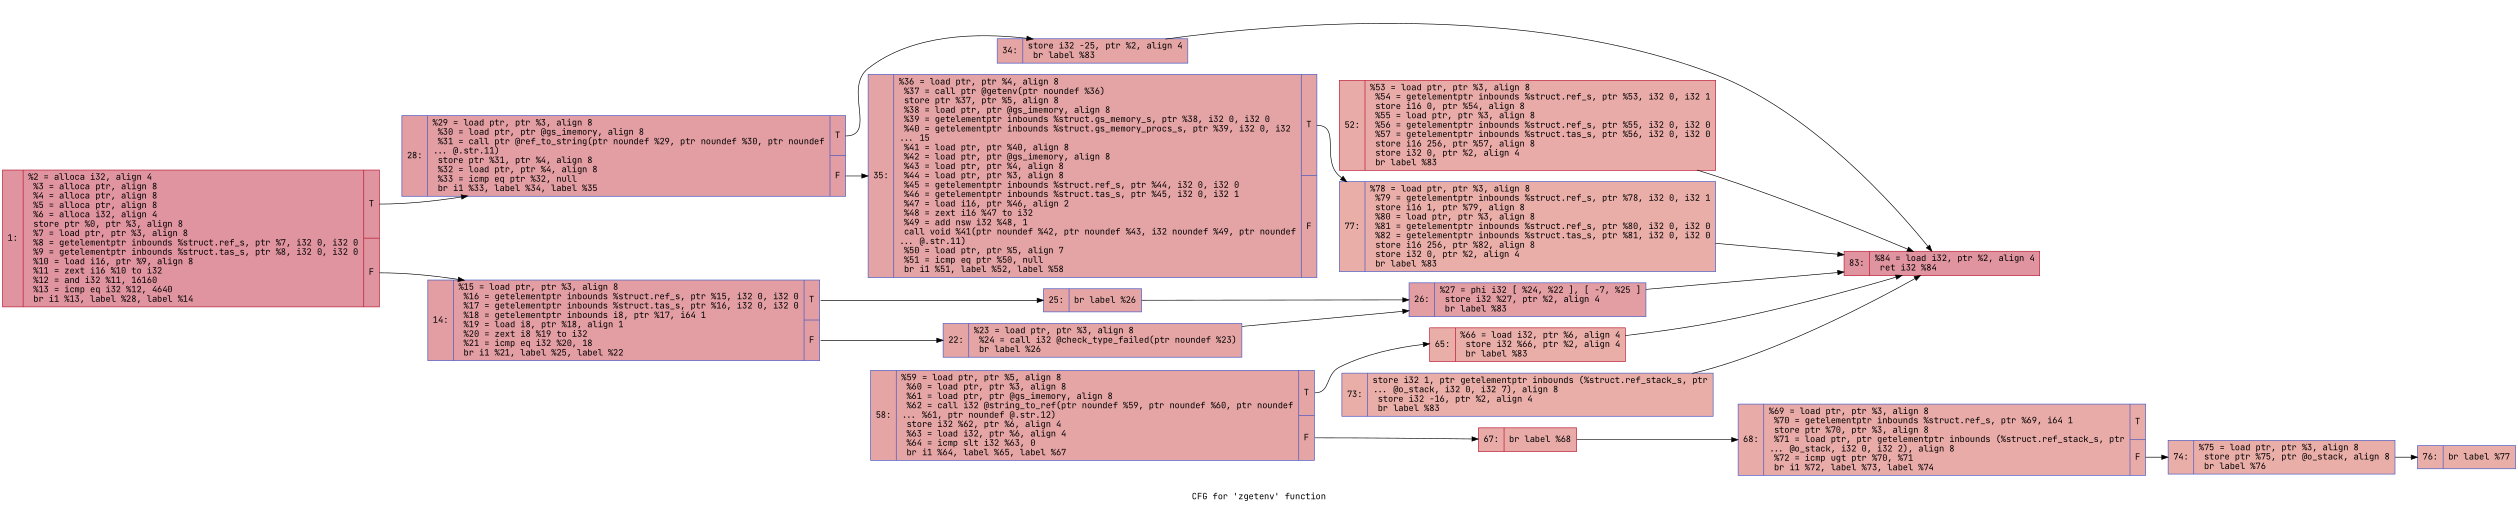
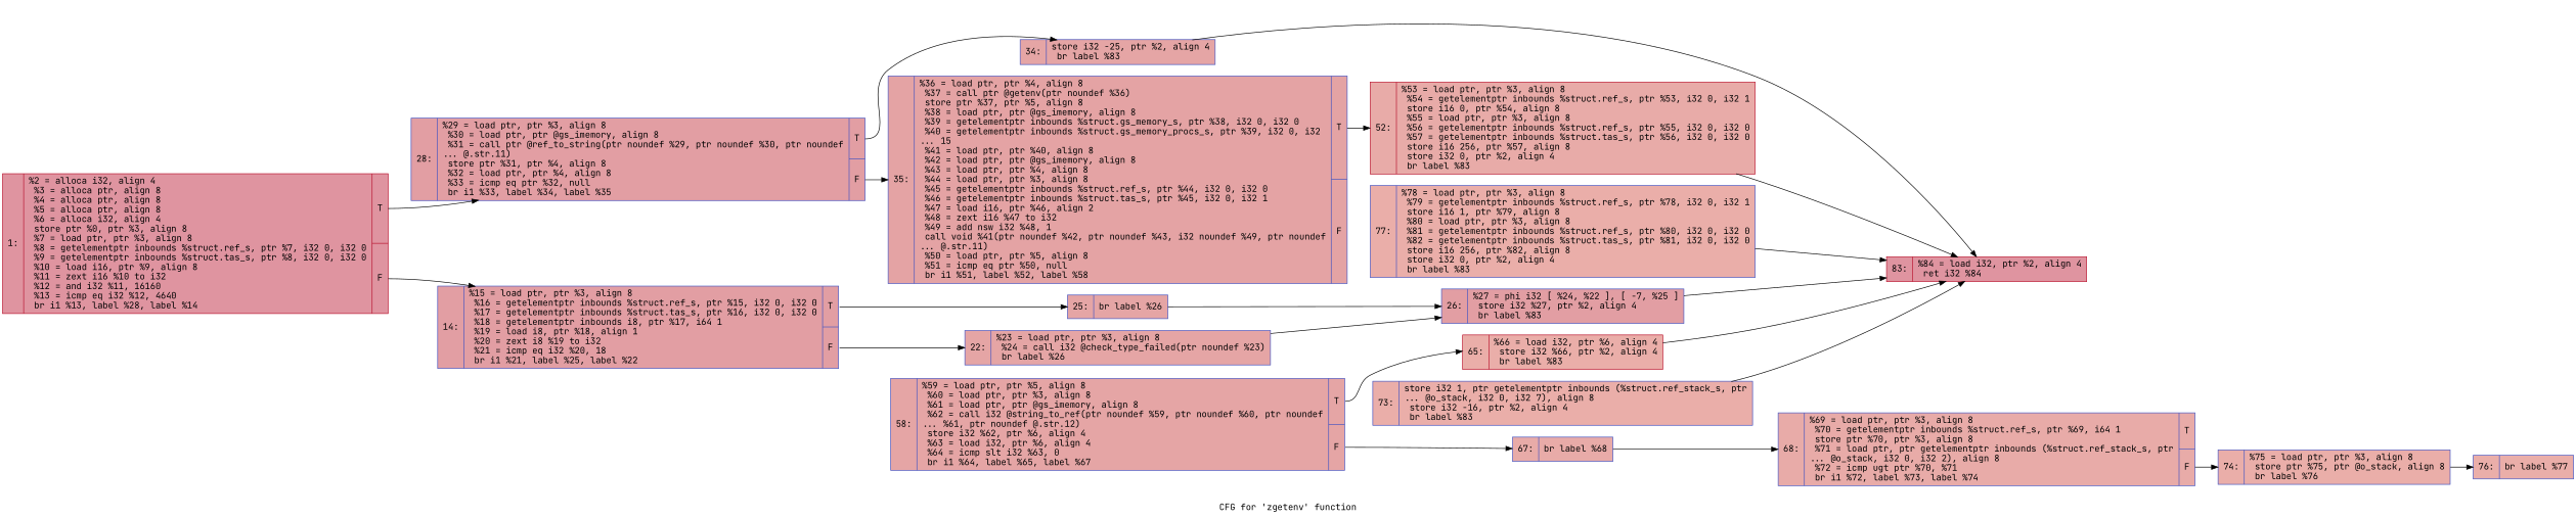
  digraph {
    fontname="JetBrains Mono"
    label="CFG for 'zgetenv' function"
    rankdir=LR
    node [color="#3d50c3ff" fillcolor="#d0473d70" fontname="JetBrains Mono" shape=record style=filled]
    edge [fontname="JetBrains Mono"]
    n1 [color="#b70d28ff" fillcolor="#b70d2870" label="{1:\l|  %2 = alloca i32, align 4\l  %3 = alloca ptr, align 8\l  %4 = alloca ptr, align 8\l  %5 = alloca ptr, align 8\l  %6 = alloca i32, align 4\l  store ptr %0, ptr %3, align 8\l  %7 = load ptr, ptr %3, align 8\l  %8 = getelementptr inbounds %struct.ref_s, ptr %7, i32 0, i32 0\l  %9 = getelementptr inbounds %struct.tas_s, ptr %8, i32 0, i32 0\l  %10 = load i16, ptr %9, align 8\l  %11 = zext i16 %10 to i32\l  %12 = and i32 %11, 16160\l  %13 = icmp eq i32 %12, 4640\l  br i1 %13, label %28, label %14\l|{<s0>T|<s1>F}}"]
    n2 [fillcolor="#be242e70" label="{28:\l|  %29 = load ptr, ptr %3, align 8\l  %30 = load ptr, ptr @gs_imemory, align 8\l  %31 = call ptr @ref_to_string(ptr noundef %29, ptr noundef %30, ptr noundef\l... @.str.11)\l  store ptr %31, ptr %4, align 8\l  %32 = load ptr, ptr %4, align 8\l  %33 = icmp eq ptr %32, null\l  br i1 %33, label %34, label %35\l|{<s0>T|<s1>F}}"]
    n3 [fillcolor="#be242e70" label="{14:\l|  %15 = load ptr, ptr %3, align 8\l  %16 = getelementptr inbounds %struct.ref_s, ptr %15, i32 0, i32 0\l  %17 = getelementptr inbounds %struct.tas_s, ptr %16, i32 0, i32 0\l  %18 = getelementptr inbounds i8, ptr %17, i64 1\l  %19 = load i8, ptr %18, align 1\l  %20 = zext i8 %19 to i32\l  %21 = icmp eq i32 %20, 18\l  br i1 %21, label %25, label %22\l|{<s0>T|<s1>F}}"]
    n4 [fillcolor="#c5333470" label="{34:\l|  store i32 -25, ptr %2, align 4\l  br label %83\l}"]
-   n5 [fillcolor="#c32e3170" label="{35:\l|  %36 = load ptr, ptr %4, align 8\l  %37 = call ptr @getenv(ptr noundef %36)\l  store ptr %37, ptr %5, align 8\l  %38 = load ptr, ptr @gs_imemory, align 8\l  %39 = getelementptr inbounds %struct.gs_memory_s, ptr %38, i32 0, i32 0\l  %40 = getelementptr inbounds %struct.gs_memory_procs_s, ptr %39, i32 0, i32\l... 15\l  %41 = load ptr, ptr %40, align 8\l  %42 = load ptr, ptr @gs_imemory, align 8\l  %43 = load ptr, ptr %4, align 8\l  %44 = load ptr, ptr %3, align 8\l  %45 = getelementptr inbounds %struct.ref_s, ptr %44, i32 0, i32 0\l  %46 = getelementptr inbounds %struct.tas_s, ptr %45, i32 0, i32 1\l  %47 = load i16, ptr %46, align 2\l  %48 = zext i16 %47 to i32\l  %49 = add nsw i32 %48, 1\l  call void %41(ptr noundef %42, ptr noundef %43, i32 noundef %49, ptr noundef\l... @.str.11)\l  %50 = load ptr, ptr %5, align 7\l  %51 = icmp eq ptr %50, null\l  br i1 %51, label %52, label %58\l|{<s0>T|<s1>F}}"]
+   n5 [fillcolor="#c32e3170" label="{35:\l|  %36 = load ptr, ptr %4, align 8\l  %37 = call ptr @getenv(ptr noundef %36)\l  store ptr %37, ptr %5, align 8\l  %38 = load ptr, ptr @gs_imemory, align 8\l  %39 = getelementptr inbounds %struct.gs_memory_s, ptr %38, i32 0, i32 0\l  %40 = getelementptr inbounds %struct.gs_memory_procs_s, ptr %39, i32 0, i32\l... 15\l  %41 = load ptr, ptr %40, align 8\l  %42 = load ptr, ptr @gs_imemory, align 8\l  %43 = load ptr, ptr %4, align 8\l  %44 = load ptr, ptr %3, align 8\l  %45 = getelementptr inbounds %struct.ref_s, ptr %44, i32 0, i32 0\l  %46 = getelementptr inbounds %struct.tas_s, ptr %45, i32 0, i32 1\l  %47 = load i16, ptr %46, align 2\l  %48 = zext i16 %47 to i32\l  %49 = add nsw i32 %48, 1\l  call void %41(ptr noundef %42, ptr noundef %43, i32 noundef %49, ptr noundef\l... @.str.11)\l  %50 = load ptr, ptr %5, align 8\l  %51 = icmp eq ptr %50, null\l  br i1 %51, label %52, label %58\l|{<s0>T|<s1>F}}"]
    n6 [fillcolor="#c5333470" label="{25:\l|  br label %26\l}"]
    n7 [fillcolor="#c5333470" label="{22:\l|  %23 = load ptr, ptr %3, align 8\l  %24 = call i32 @check_type_failed(ptr noundef %23)\l  br label %26\l}"]
    n8 [color="#b70d28ff" fillcolor="#b70d2870" label="{83:\l|  %84 = load i32, ptr %2, align 4\l  ret i32 %84\l}"]
    n9 [color="#b70d28ff" fillcolor="#cc403a70" label="{52:\l|  %53 = load ptr, ptr %3, align 8\l  %54 = getelementptr inbounds %struct.ref_s, ptr %53, i32 0, i32 1\l  store i16 0, ptr %54, align 8\l  %55 = load ptr, ptr %3, align 8\l  %56 = getelementptr inbounds %struct.ref_s, ptr %55, i32 0, i32 0\l  %57 = getelementptr inbounds %struct.tas_s, ptr %56, i32 0, i32 0\l  store i16 256, ptr %57, align 8\l  store i32 0, ptr %2, align 4\l  br label %83\l}"]
    n10 [fillcolor="#be242e70" label="{26:\l|  %27 = phi i32 [ %24, %22 ], [ -7, %25 ]\l  store i32 %27, ptr %2, align 4\l  br label %83\l}"]
    n11 [fillcolor="#c5333470" label="{58:\l|  %59 = load ptr, ptr %5, align 8\l  %60 = load ptr, ptr %3, align 8\l  %61 = load ptr, ptr @gs_imemory, align 8\l  %62 = call i32 @string_to_ref(ptr noundef %59, ptr noundef %60, ptr noundef\l... %61, ptr noundef @.str.12)\l  store i32 %62, ptr %6, align 4\l  %63 = load i32, ptr %6, align 4\l  %64 = icmp slt i32 %63, 0\l  br i1 %64, label %65, label %67\l|{<s0>T|<s1>F}}"]
    n12 [color="#b70d28ff" label="{65:\l|  %66 = load i32, ptr %6, align 4\l  store i32 %66, ptr %2, align 4\l  br label %83\l}"]
-   n13 [color="#b70d28ff" fillcolor="#cc403a70" label="{67:\l|  br label %68\l}"]
+   n13 [fillcolor="#cc403a70" label="{67:\l|  br label %68\l}"]
    n14 [fillcolor="#cc403a70" label="{68:\l|  %69 = load ptr, ptr %3, align 8\l  %70 = getelementptr inbounds %struct.ref_s, ptr %69, i64 1\l  store ptr %70, ptr %3, align 8\l  %71 = load ptr, ptr getelementptr inbounds (%struct.ref_stack_s, ptr\l... @o_stack, i32 0, i32 2), align 8\l  %72 = icmp ugt ptr %70, %71\l  br i1 %72, label %73, label %74\l|{<s0>T|<s1>F}}"]
    n15 [label="{74:\l|  %75 = load ptr, ptr %3, align 8\l  store ptr %75, ptr @o_stack, align 8\l  br label %76\l}"]
    n16 [label="{73:\l|  store i32 1, ptr getelementptr inbounds (%struct.ref_stack_s, ptr\l... @o_stack, i32 0, i32 7), align 8\l  store i32 -16, ptr %2, align 4\l  br label %83\l}"]
    n17 [label="{76:\l|  br label %77\l}"]
    n18 [label="{77:\l|  %78 = load ptr, ptr %3, align 8\l  %79 = getelementptr inbounds %struct.ref_s, ptr %78, i32 0, i32 1\l  store i16 1, ptr %79, align 8\l  %80 = load ptr, ptr %3, align 8\l  %81 = getelementptr inbounds %struct.ref_s, ptr %80, i32 0, i32 0\l  %82 = getelementptr inbounds %struct.tas_s, ptr %81, i32 0, i32 0\l  store i16 256, ptr %82, align 8\l  store i32 0, ptr %2, align 4\l  br label %83\l}"]
    n1 -> n2 [tailport=s0]
    n1 -> n3 [tailport=s1]
    n2 -> n4 [tailport=s0]
    n2 -> n5 [tailport=s1]
    n3 -> n6 [tailport=s0]
    n3 -> n7 [tailport=s1]
    n4 -> n8
-   n5 -> n18 [tailport=s0]
+   n5 -> n9 [tailport=s0]
    n6 -> n10
    n7 -> n10
    n9 -> n8
    n10 -> n8
    n11 -> n12 [tailport=s0]
    n11 -> n13 [tailport=s1]
    n12 -> n8
    n13 -> n14
    n14 -> n15 [tailport=s1]
    n15 -> n17
    n16 -> n8
    n18 -> n8
  }
